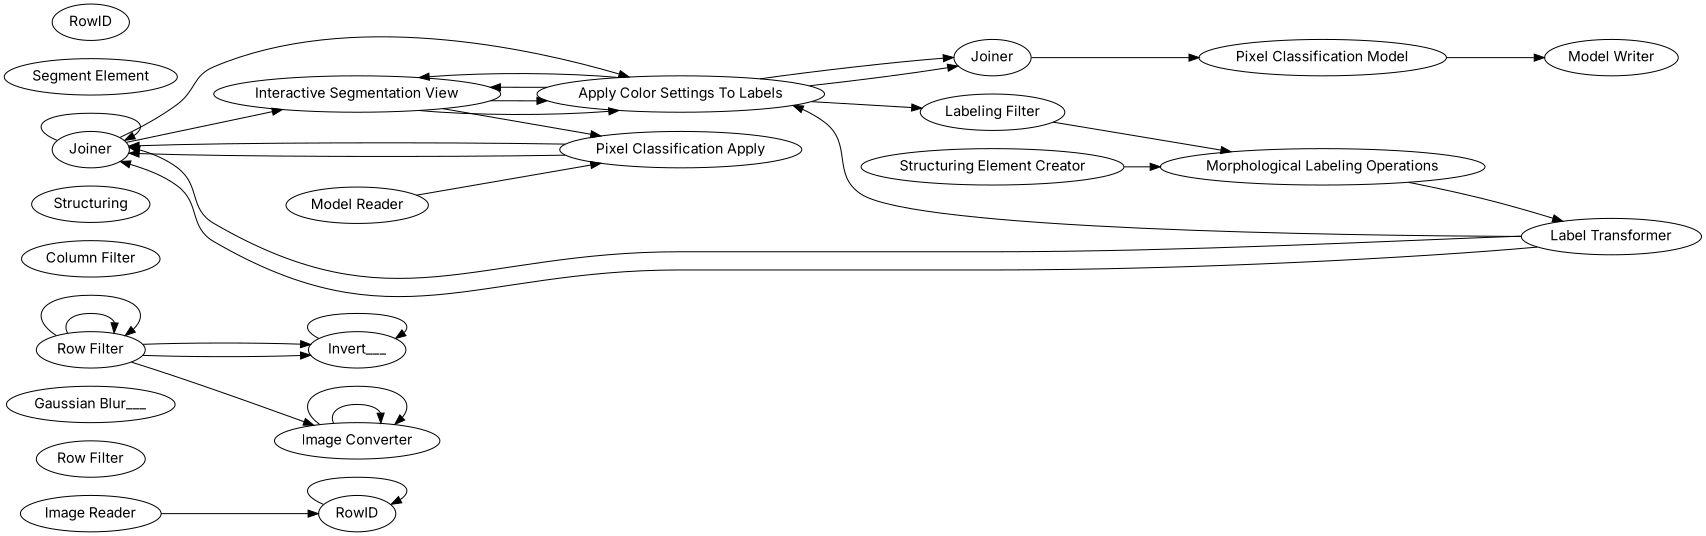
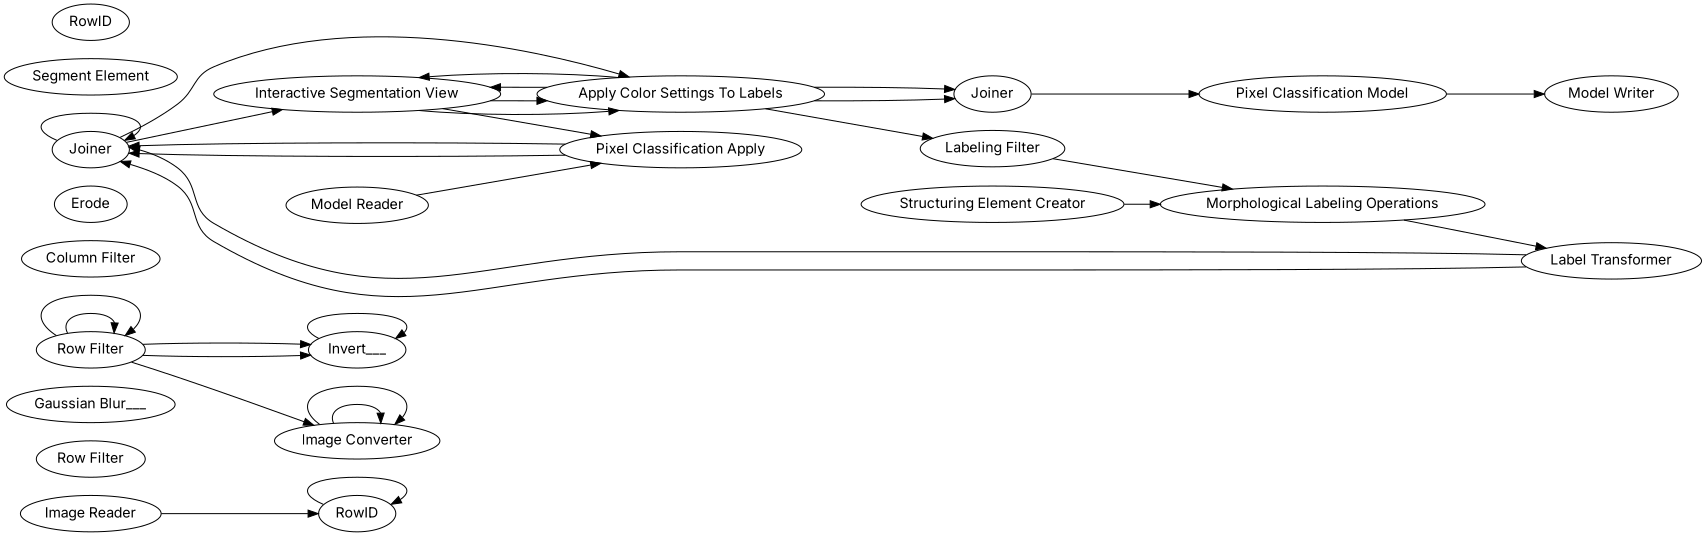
  digraph {
    fontname=Inter
    rankdir=LR
    node [fontname=Inter]
    edge [fontname=Inter]
    n1 [label="Image Reader"]
    n2 [label=RowID]
    n3 [label="Row Filter"]
    n4 [label="Gaussian Blur___"]
    n5 [label=Invert___]
    n6 [label="Row Filter"]
    n7 [label="Image Converter"]
    n8 [label="Column Filter"]
-   n9 [label=Structuring]
+   n9 [label=Erode]
    n10 [label=Joiner]
    n11 [label="Interactive Segmentation View"]
    n12 [label="Apply Color Settings To Labels"]
    n13 [label="Pixel Classification Apply"]
    n14 [label=Joiner]
    n15 [label="Labeling Filter"]
    n16 [label="Segment Element"]
    n17 [label="Pixel Classification Model"]
    n18 [label="Morphological Labeling Operations"]
    n19 [label=RowID]
    n20 [label="Model Writer"]
    n21 [label="Model Reader"]
    n22 [label="Label Transformer"]
    n23 [label="Structuring Element Creator"]
    n1 -> n2
    n2 -> n2
    n5 -> n5
    n6 -> n5
    n6 -> n5
    n6 -> n6
    n6 -> n6
    n6 -> n7
    n7 -> n7
    n7 -> n7
    n10 -> n10
    n10 -> n11
    n10 -> n12
    n11 -> n12
    n11 -> n12
    n11 -> n13
    n12 -> n11
    n12 -> n11
    n12 -> n14
    n12 -> n14
    n12 -> n15
    n13 -> n10
    n13 -> n10
    n14 -> n17
    n15 -> n18
    n17 -> n20
    n18 -> n22
    n21 -> n13
    n22 -> n10
    n22 -> n10
-   n22 -> n12
    n23 -> n18
  }
